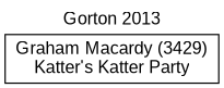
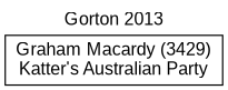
  digraph {
    label="Gorton 2013"
    labelloc=t
    mclimit=10
    fontname="Liberation Sans"
-   n1 [label="Graham Macardy (3429)\nKatter's Katter Party" shape=box fontname="Liberation Sans"]
+   n1 [label="Graham Macardy (3429)\nKatter's Australian Party" shape=box fontname="Liberation Sans"]
  }
